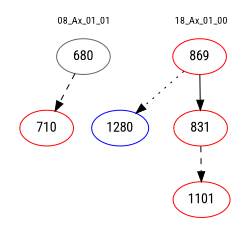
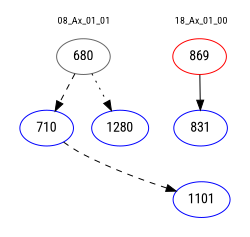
  digraph {
    fontname="Roboto Condensed"
    node [color=blue fontname="Roboto Condensed"]
    edge [color=black fontname="Roboto Condensed" style=dashed]
-   n1 [color=red label=831]
+   n1 [label=831]
    n2 [color=red label=869]
-   n3 [color=red label=1101]
+   n3 [label=1101]
    n4 [color=gray40 label=680]
-   n5 [color=red label=710]
+   n5 [label=710]
    n6 [label=1280]
    subgraph cluster_1 {
      color=white
      fontsize=10
      label="18_Ax_01_00"
      n1
      n2
      n3
    }
    subgraph cluster_2 {
      color=white
      fontsize=10
      label="08_Ax_01_01"
      n4
      n5
      n6
    }
-   n1 -> n3
+   n5 -> n3
    n2 -> n1 [style=solid]
    n4 -> n5
-   n2 -> n6 [style=dotted]
+   n4 -> n6 [style=dotted]
  }
